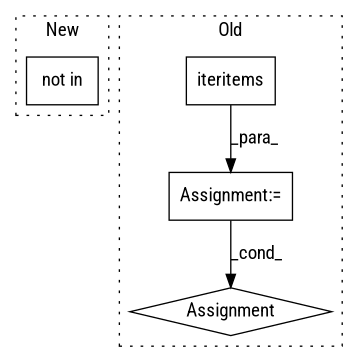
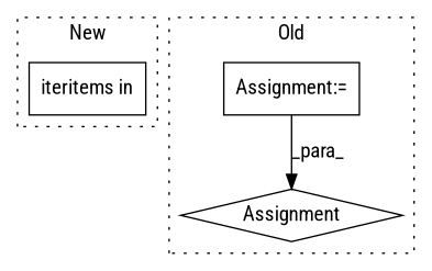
  digraph {
    fontname="Roboto Condensed"
    node [fontname="Roboto Condensed" l="65,2" s="13920,14015" shape=box]
    edge [fontname="Roboto Condensed"]
-   n1 [a=108 l=41 label="not in" s=13896]
-   n2 [a=32 l=11 label=iteritems s=14004]
+   n1 [a=108 l=41 label="iteritems in" s=13896]
    n3 [a=70 label=Assignment shape=diamond]
    n4 [a=7 label="Assignment:="]
    subgraph cluster_1 {
      label=New
      style=dotted
      n1
    }
    subgraph cluster_2 {
      label=Old
      style=dotted
-     n2
      n3
      n4
    }
-   n2 -> n4 [label=_para_]
-   n4 -> n3 [label=_cond_]
+   n4 -> n3 [label=_para_]
  }
